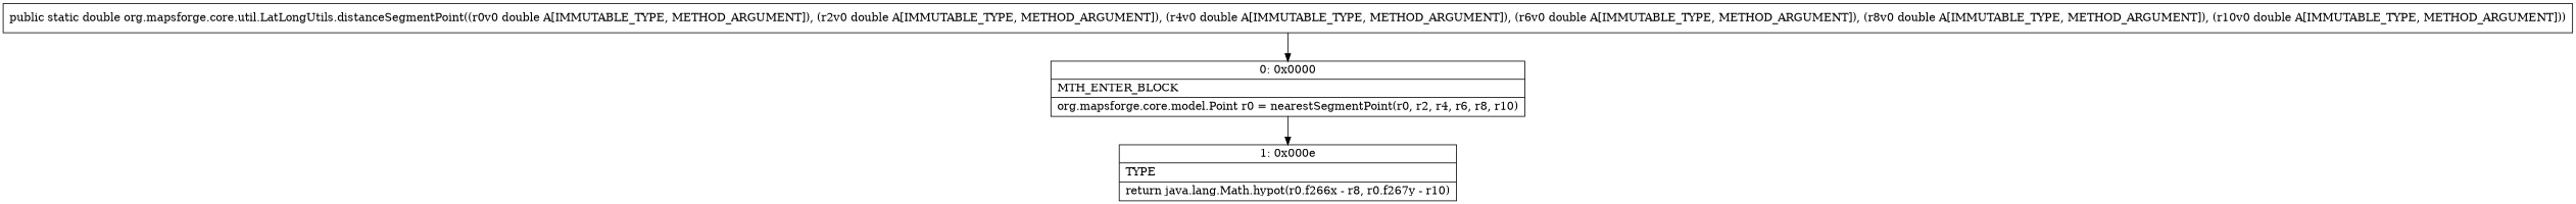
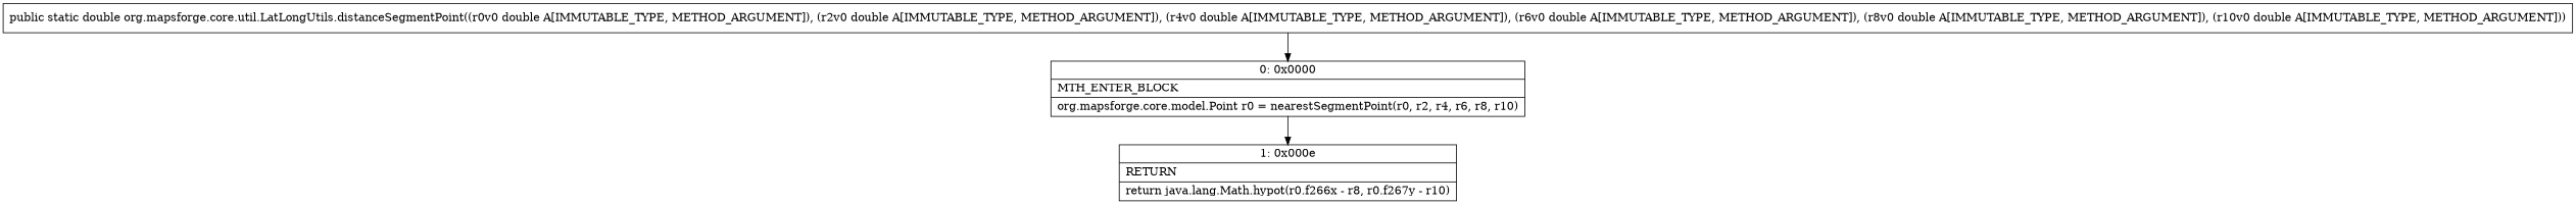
  digraph {
    node [shape=record]
    n1 [label="{0\:\ 0x0000|MTH_ENTER_BLOCK\l|org.mapsforge.core.model.Point r0 = nearestSegmentPoint(r0, r2, r4, r6, r8, r10)\l}"]
-   n2 [label="{1\:\ 0x000e|TYPE\l|return java.lang.Math.hypot(r0.f266x \- r8, r0.f267y \- r10)\l}"]
+   n2 [label="{1\:\ 0x000e|RETURN\l|return java.lang.Math.hypot(r0.f266x \- r8, r0.f267y \- r10)\l}"]
    n3 [label="{public static double org.mapsforge.core.util.LatLongUtils.distanceSegmentPoint((r0v0 double A[IMMUTABLE_TYPE, METHOD_ARGUMENT]), (r2v0 double A[IMMUTABLE_TYPE, METHOD_ARGUMENT]), (r4v0 double A[IMMUTABLE_TYPE, METHOD_ARGUMENT]), (r6v0 double A[IMMUTABLE_TYPE, METHOD_ARGUMENT]), (r8v0 double A[IMMUTABLE_TYPE, METHOD_ARGUMENT]), (r10v0 double A[IMMUTABLE_TYPE, METHOD_ARGUMENT])) }"]
    n1 -> n2
    n3 -> n1
  }
